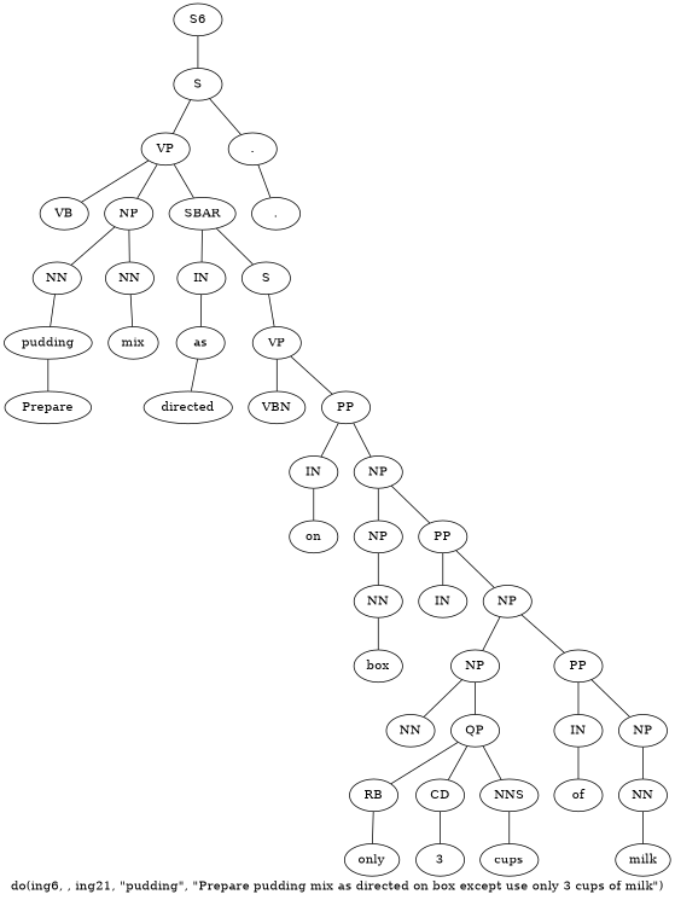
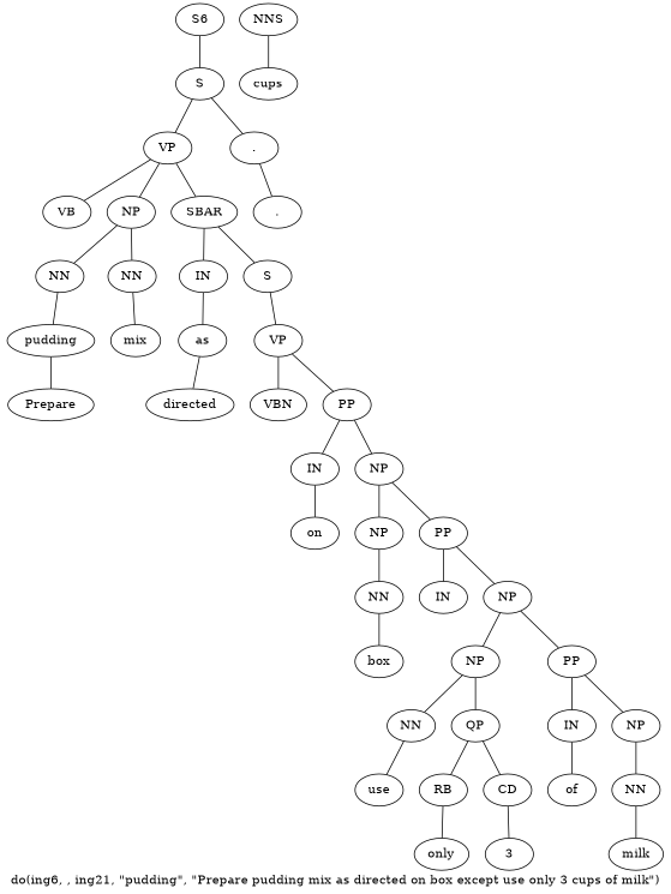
  graph {
    label="do(ing6, , ing21, \"pudding\", \"Prepare pudding mix as directed on box except use only 3 cups of milk\")"
    n1 [label=S6]
    n2 [label=S]
    n3 [label=VP]
    n4 [label="."]
    n5 [label=VB]
    n6 [label=NP]
    n7 [label=SBAR]
    n8 [label="."]
    n9 [label=NN]
    n10 [label=NN]
    n11 [label=IN]
    n12 [label=S]
    n13 [label=Prepare]
    n14 [label=pudding]
    n15 [label=mix]
    n16 [label=as]
    n17 [label=VP]
    n18 [label=directed]
    n19 [label=VBN]
    n20 [label=PP]
    n21 [label=IN]
    n22 [label=NP]
    n23 [label=on]
    n24 [label=NP]
    n25 [label=PP]
    n26 [label=NN]
    n27 [label=IN]
    n28 [label=NP]
    n29 [label=box]
    n30 [label=NP]
    n31 [label=PP]
    n32 [label=NN]
    n33 [label=QP]
    n34 [label=IN]
    n35 [label=NP]
+   n36 [label=use]
    n37 [label=RB]
    n38 [label=CD]
    n39 [label=NNS]
    n40 [label=only]
    n41 [label=3]
    n42 [label=cups]
    n43 [label=of]
    n44 [label=NN]
    n45 [label=milk]
    n1 -- n2
    n2 -- n3
    n2 -- n4
    n3 -- n5
    n3 -- n6
    n3 -- n7
    n4 -- n8
    n6 -- n9
    n6 -- n10
    n7 -- n11
    n7 -- n12
    n9 -- n14
    n10 -- n15
    n11 -- n16
    n12 -- n17
    n14 -- n13
    n16 -- n18
    n17 -- n19
    n17 -- n20
    n20 -- n21
    n20 -- n22
    n21 -- n23
    n22 -- n24
    n22 -- n25
    n24 -- n26
    n25 -- n27
    n25 -- n28
    n26 -- n29
    n28 -- n30
    n28 -- n31
    n30 -- n32
    n30 -- n33
    n31 -- n34
    n31 -- n35
+   n32 -- n36
    n33 -- n37
    n33 -- n38
-   n33 -- n39
    n34 -- n43
    n35 -- n44
    n37 -- n40
    n38 -- n41
    n39 -- n42
    n44 -- n45
  }
